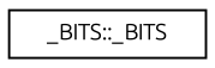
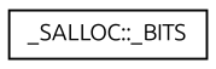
  digraph {
    rankdir=LR
    fontname=Ubuntu
-   n1 [color=black fillcolor=white fontname=Ubuntu fontsize=10 height=0.2 label="_BITS::_BITS" shape=record style=filled width=0.4]
+   n1 [color=black fillcolor=white fontname=Ubuntu fontsize=10 height=0.2 label="_SALLOC::_BITS" shape=record style=filled width=0.4]
  }
